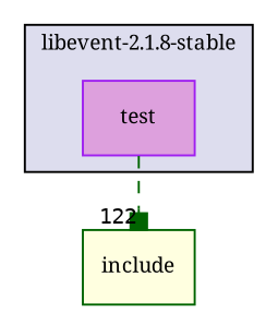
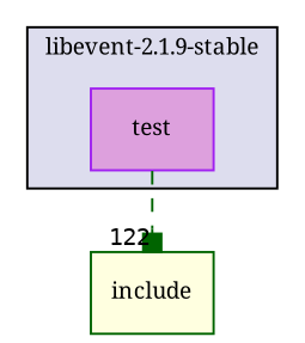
  digraph {
    compound=true
    fontname="Noto Serif"
    node [fontname="Noto Serif" fontsize=10 shape=box style=filled]
    n1 [fillcolor=plum label=test pencolor=black color=purple]
    n2 [color=darkgreen fillcolor=lightyellow label=include]
    subgraph cluster_1 {
      bgcolor="#ddddee"
      fontsize=10
-     label="libevent-2.1.8-stable"
+     label="libevent-2.1.9-stable"
      pencolor=black
      n1
    }
    n1 -> n2 [headlabel=122 labeldistance=1.5 labelfontname=Helvetica labelfontsize=10 color=darkgreen style=dashed arrowhead=box fontname="Noto Serif"]
  }
